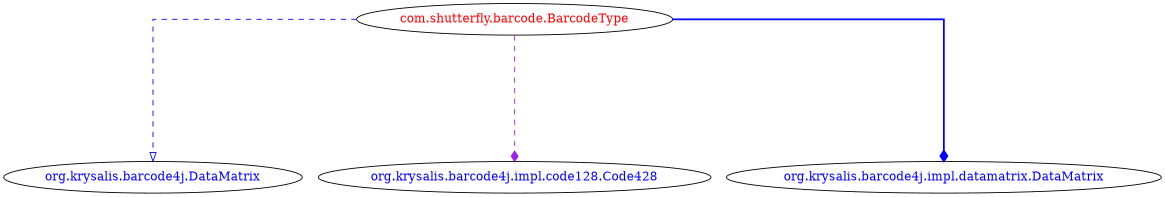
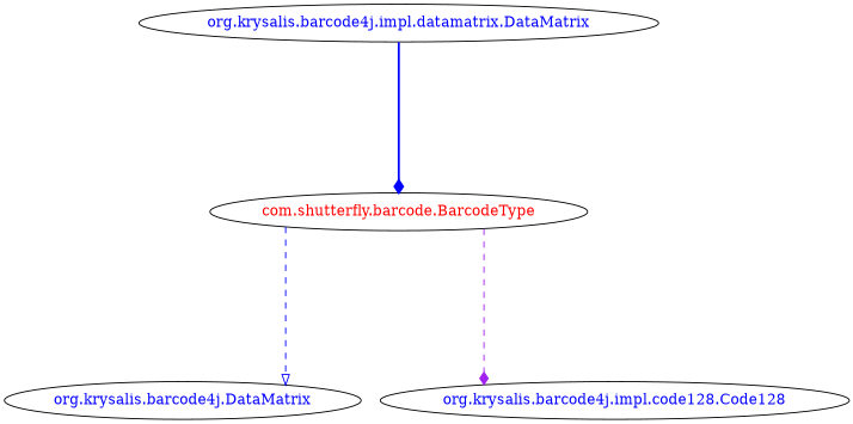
  digraph {
    concentrate=true
    rankdir=TB
    ranksep=2.0
    splines=ortho
    node [fontcolor=blue]
    edge [arrowhead=diamond color=blue style=dashed]
    "com.shutterfly.barcode.BarcodeType" [fontcolor=red]
    n2 [label="org.krysalis.barcode4j.DataMatrix"]
-   "org.krysalis.barcode4j.impl.code128.Code128" [label="org.krysalis.barcode4j.impl.code128.Code428"]
+   "org.krysalis.barcode4j.impl.code128.Code128"
    "org.krysalis.barcode4j.impl.datamatrix.DataMatrix"
    "com.shutterfly.barcode.BarcodeType" -> n2 [arrowhead=onormal]
    "com.shutterfly.barcode.BarcodeType" -> "org.krysalis.barcode4j.impl.code128.Code128" [color=purple]
-   "com.shutterfly.barcode.BarcodeType" -> "org.krysalis.barcode4j.impl.datamatrix.DataMatrix" [style=bold]
+   "org.krysalis.barcode4j.impl.datamatrix.DataMatrix" -> "com.shutterfly.barcode.BarcodeType" [style=bold]
  }
